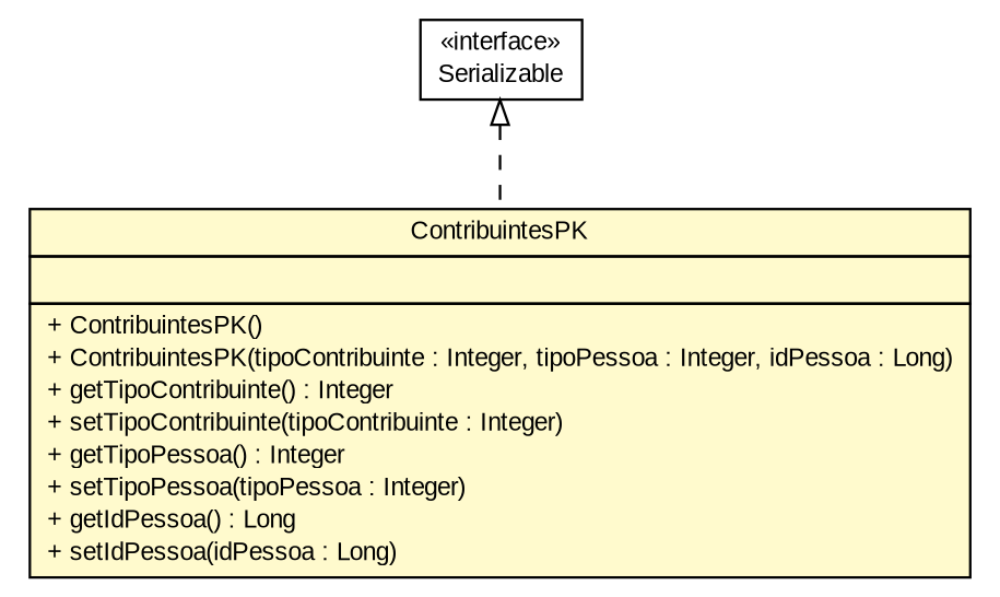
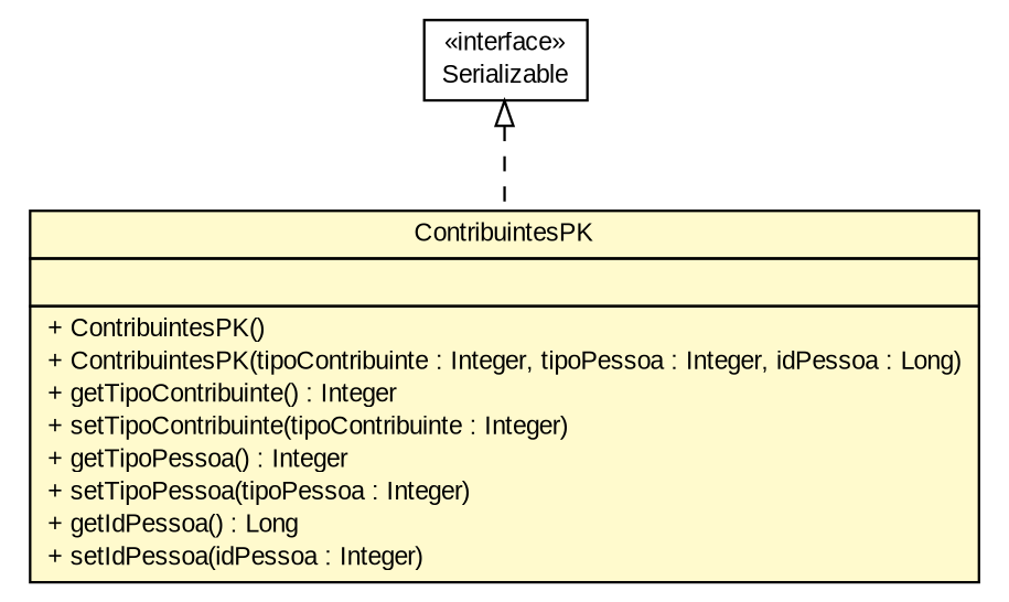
  digraph {
    nodesep=0.25
    ranksep=0.5
    node [fontcolor=black fontname=arial fontsize=10.0 shape=plaintext]
-   n1 [label=<<table title="br.gov.to.sefaz.arr.persistence.view.ContribuintesPK" border="0" cellborder="1" cellspacing="0" cellpadding="2" port="p" bgcolor="lemonChiffon" href="./ContribuintesPK.html"> 		<tr><td><table border="0" cellspacing="0" cellpadding="1"> <tr><td align="center" balign="center"> ContribuintesPK </td></tr> 		</table></td></tr> 		<tr><td><table border="0" cellspacing="0" cellpadding="1"> <tr><td align="left" balign="left">  </td></tr> 		</table></td></tr> 		<tr><td><table border="0" cellspacing="0" cellpadding="1"> <tr><td align="left" balign="left"> + ContribuintesPK() </td></tr> <tr><td align="left" balign="left"> + ContribuintesPK(tipoContribuinte : Integer, tipoPessoa : Integer, idPessoa : Long) </td></tr> <tr><td align="left" balign="left"> + getTipoContribuinte() : Integer </td></tr> <tr><td align="left" balign="left"> + setTipoContribuinte(tipoContribuinte : Integer) </td></tr> <tr><td align="left" balign="left"> + getTipoPessoa() : Integer </td></tr> <tr><td align="left" balign="left"> + setTipoPessoa(tipoPessoa : Integer) </td></tr> <tr><td align="left" balign="left"> + getIdPessoa() : Long </td></tr> <tr><td align="left" balign="left"> + setIdPessoa(idPessoa : Long) </td></tr> 		</table></td></tr> 		</table>>]
+   n1 [label=<<table title="br.gov.to.sefaz.arr.persistence.view.ContribuintesPK" border="0" cellborder="1" cellspacing="0" cellpadding="2" port="p" bgcolor="lemonChiffon" href="./ContribuintesPK.html"> 		<tr><td><table border="0" cellspacing="0" cellpadding="1"> <tr><td align="center" balign="center"> ContribuintesPK </td></tr> 		</table></td></tr> 		<tr><td><table border="0" cellspacing="0" cellpadding="1"> <tr><td align="left" balign="left">  </td></tr> 		</table></td></tr> 		<tr><td><table border="0" cellspacing="0" cellpadding="1"> <tr><td align="left" balign="left"> + ContribuintesPK() </td></tr> <tr><td align="left" balign="left"> + ContribuintesPK(tipoContribuinte : Integer, tipoPessoa : Integer, idPessoa : Long) </td></tr> <tr><td align="left" balign="left"> + getTipoContribuinte() : Integer </td></tr> <tr><td align="left" balign="left"> + setTipoContribuinte(tipoContribuinte : Integer) </td></tr> <tr><td align="left" balign="left"> + getTipoPessoa() : Integer </td></tr> <tr><td align="left" balign="left"> + setTipoPessoa(tipoPessoa : Integer) </td></tr> <tr><td align="left" balign="left"> + getIdPessoa() : Long </td></tr> <tr><td align="left" balign="left"> + setIdPessoa(idPessoa : Integer) </td></tr> 		</table></td></tr> 		</table>>]
    n2 [label=<<table title="java.io.Serializable" border="0" cellborder="1" cellspacing="0" cellpadding="2" port="p" href="http://java.sun.com/j2se/1.4.2/docs/api/java/io/Serializable.html"> 		<tr><td><table border="0" cellspacing="0" cellpadding="1"> <tr><td align="center" balign="center"> &#171;interface&#187; </td></tr> <tr><td align="center" balign="center"> Serializable </td></tr> 		</table></td></tr> 		</table>>]
    n2 -> n1 [arrowtail=empty dir=back fontname=arial fontsize=10 headport=p labelfontname=arial labelfontsize=10 style=dashed tailport=p]
  }
